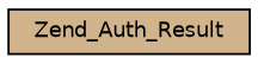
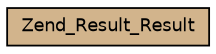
  digraph {
    rankdir=TB
-   n1 [color=black fillcolor=tan fontname=Helvetica fontsize=10 height=0.2 label=Zend_Auth_Result shape=record style=filled width=0.4]
+   n1 [color=black fillcolor=tan fontname=Helvetica fontsize=10 height=0.2 label=Zend_Result_Result shape=record style=filled width=0.4]
  }
